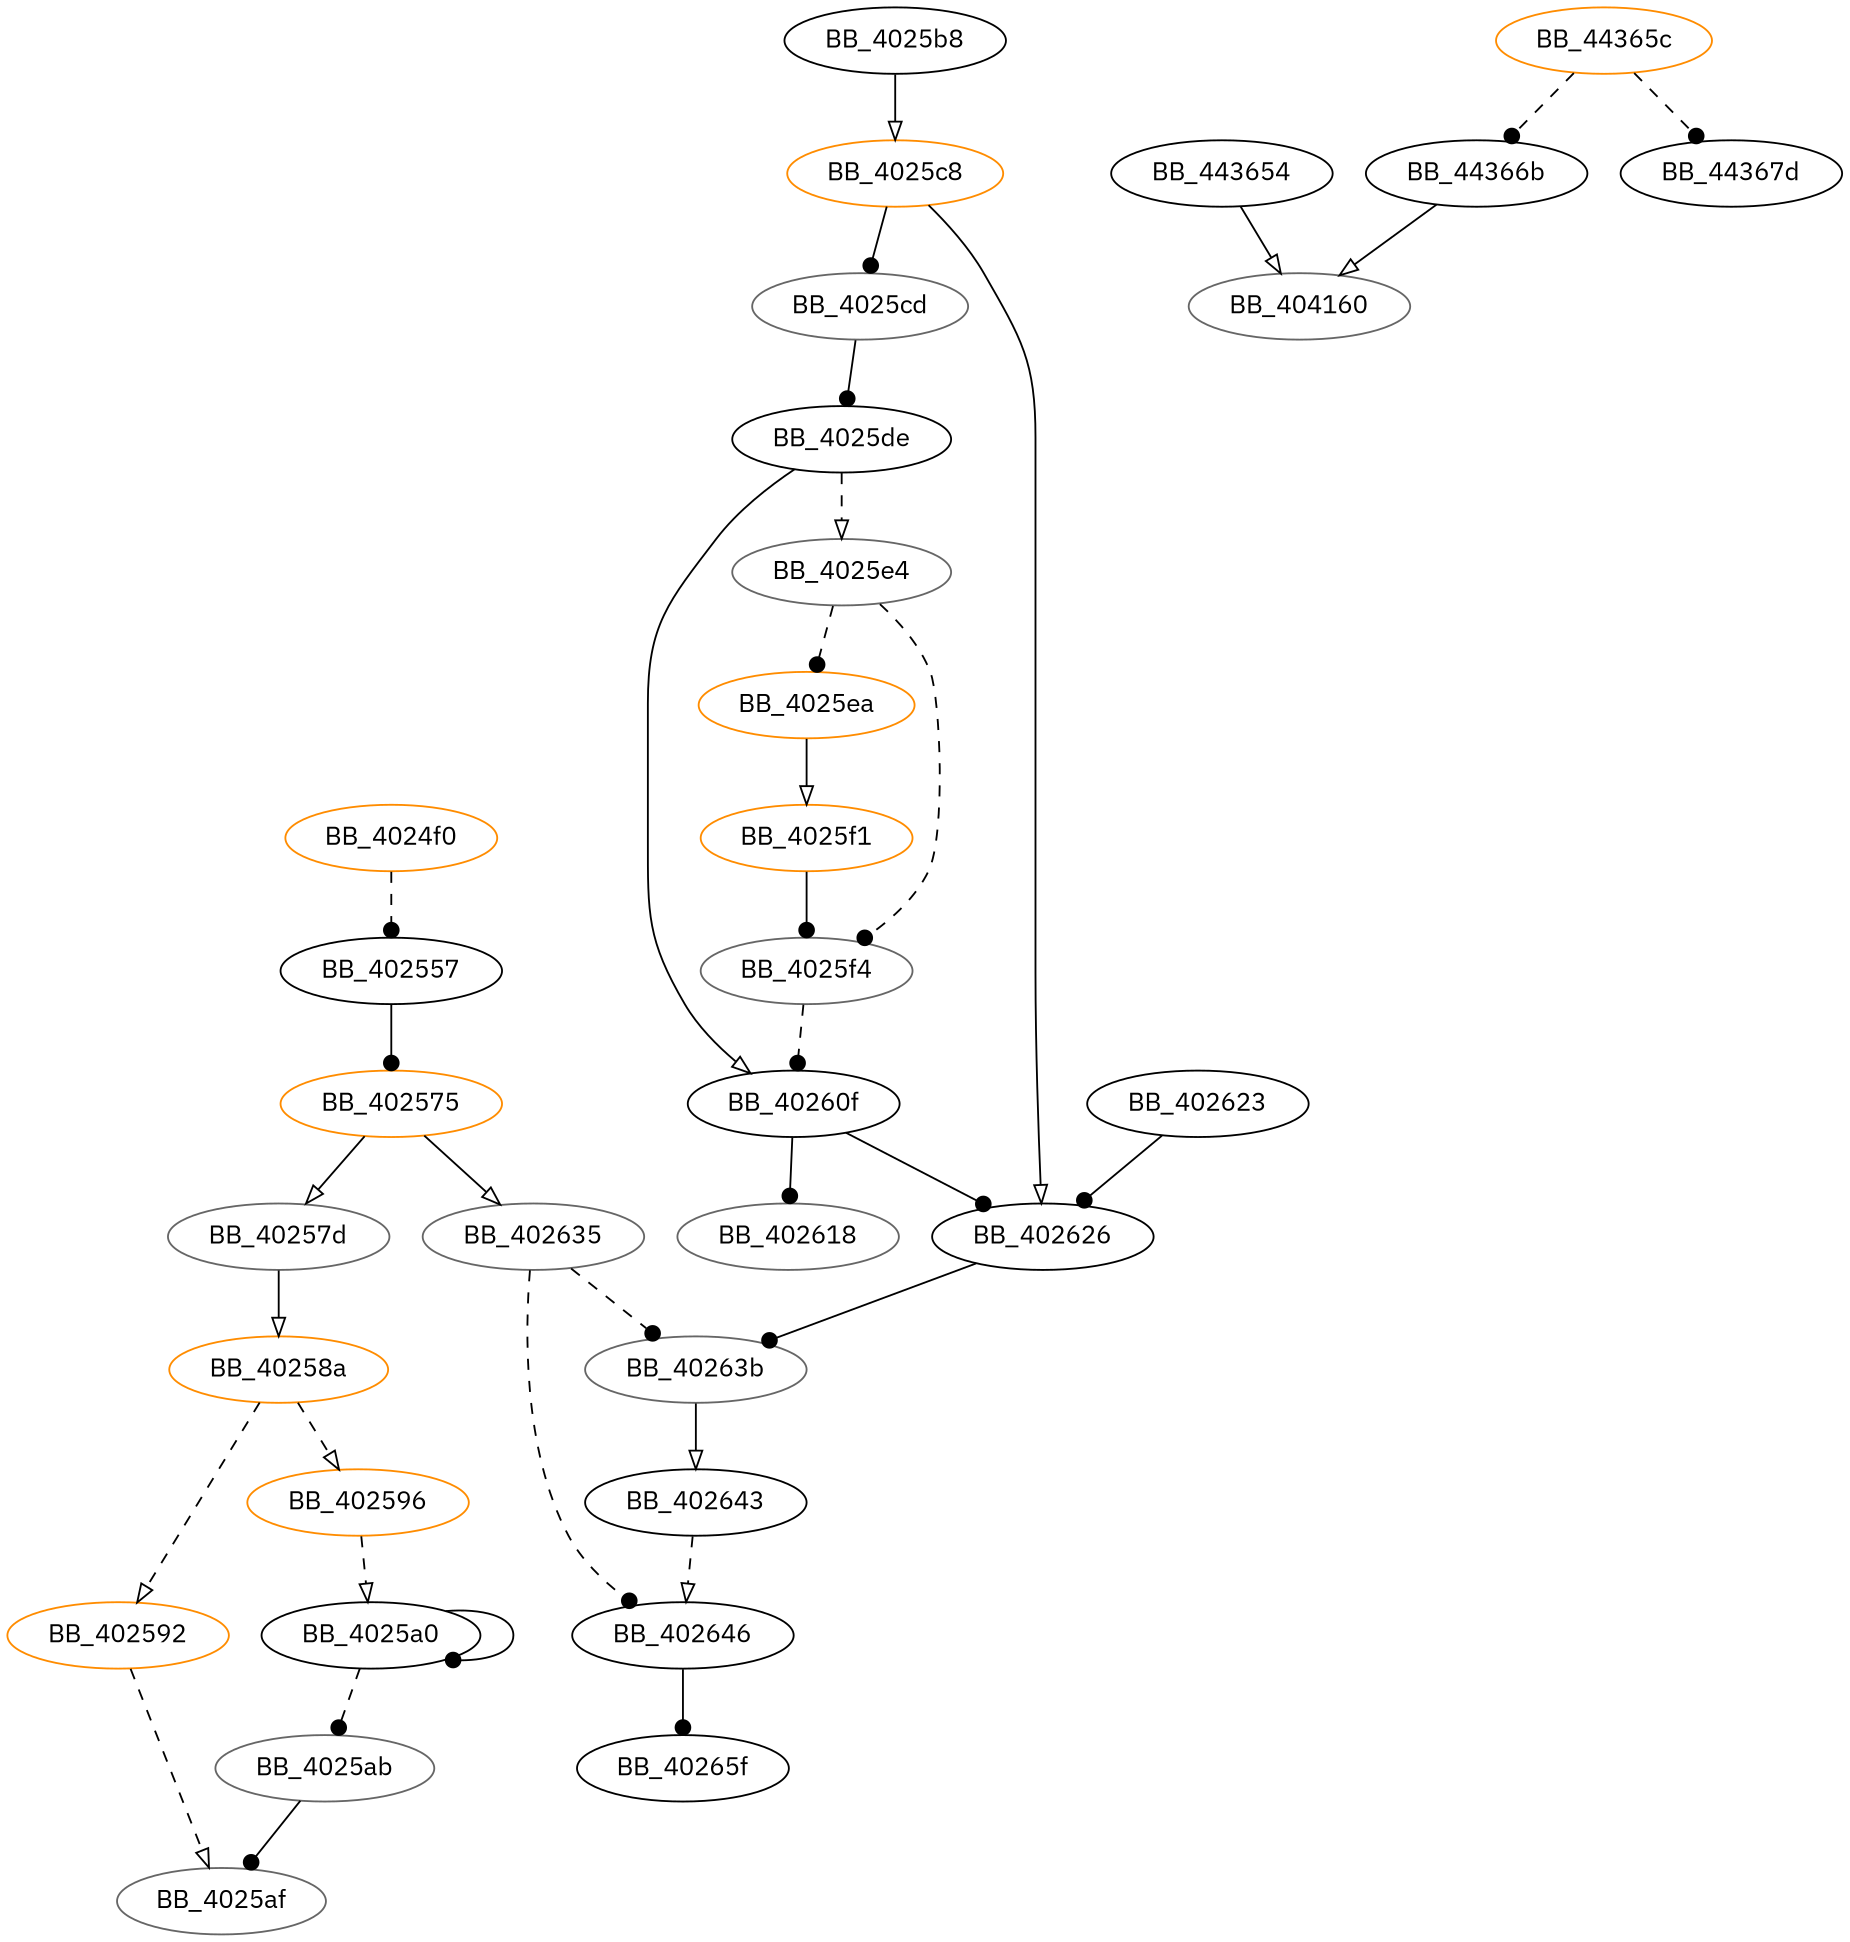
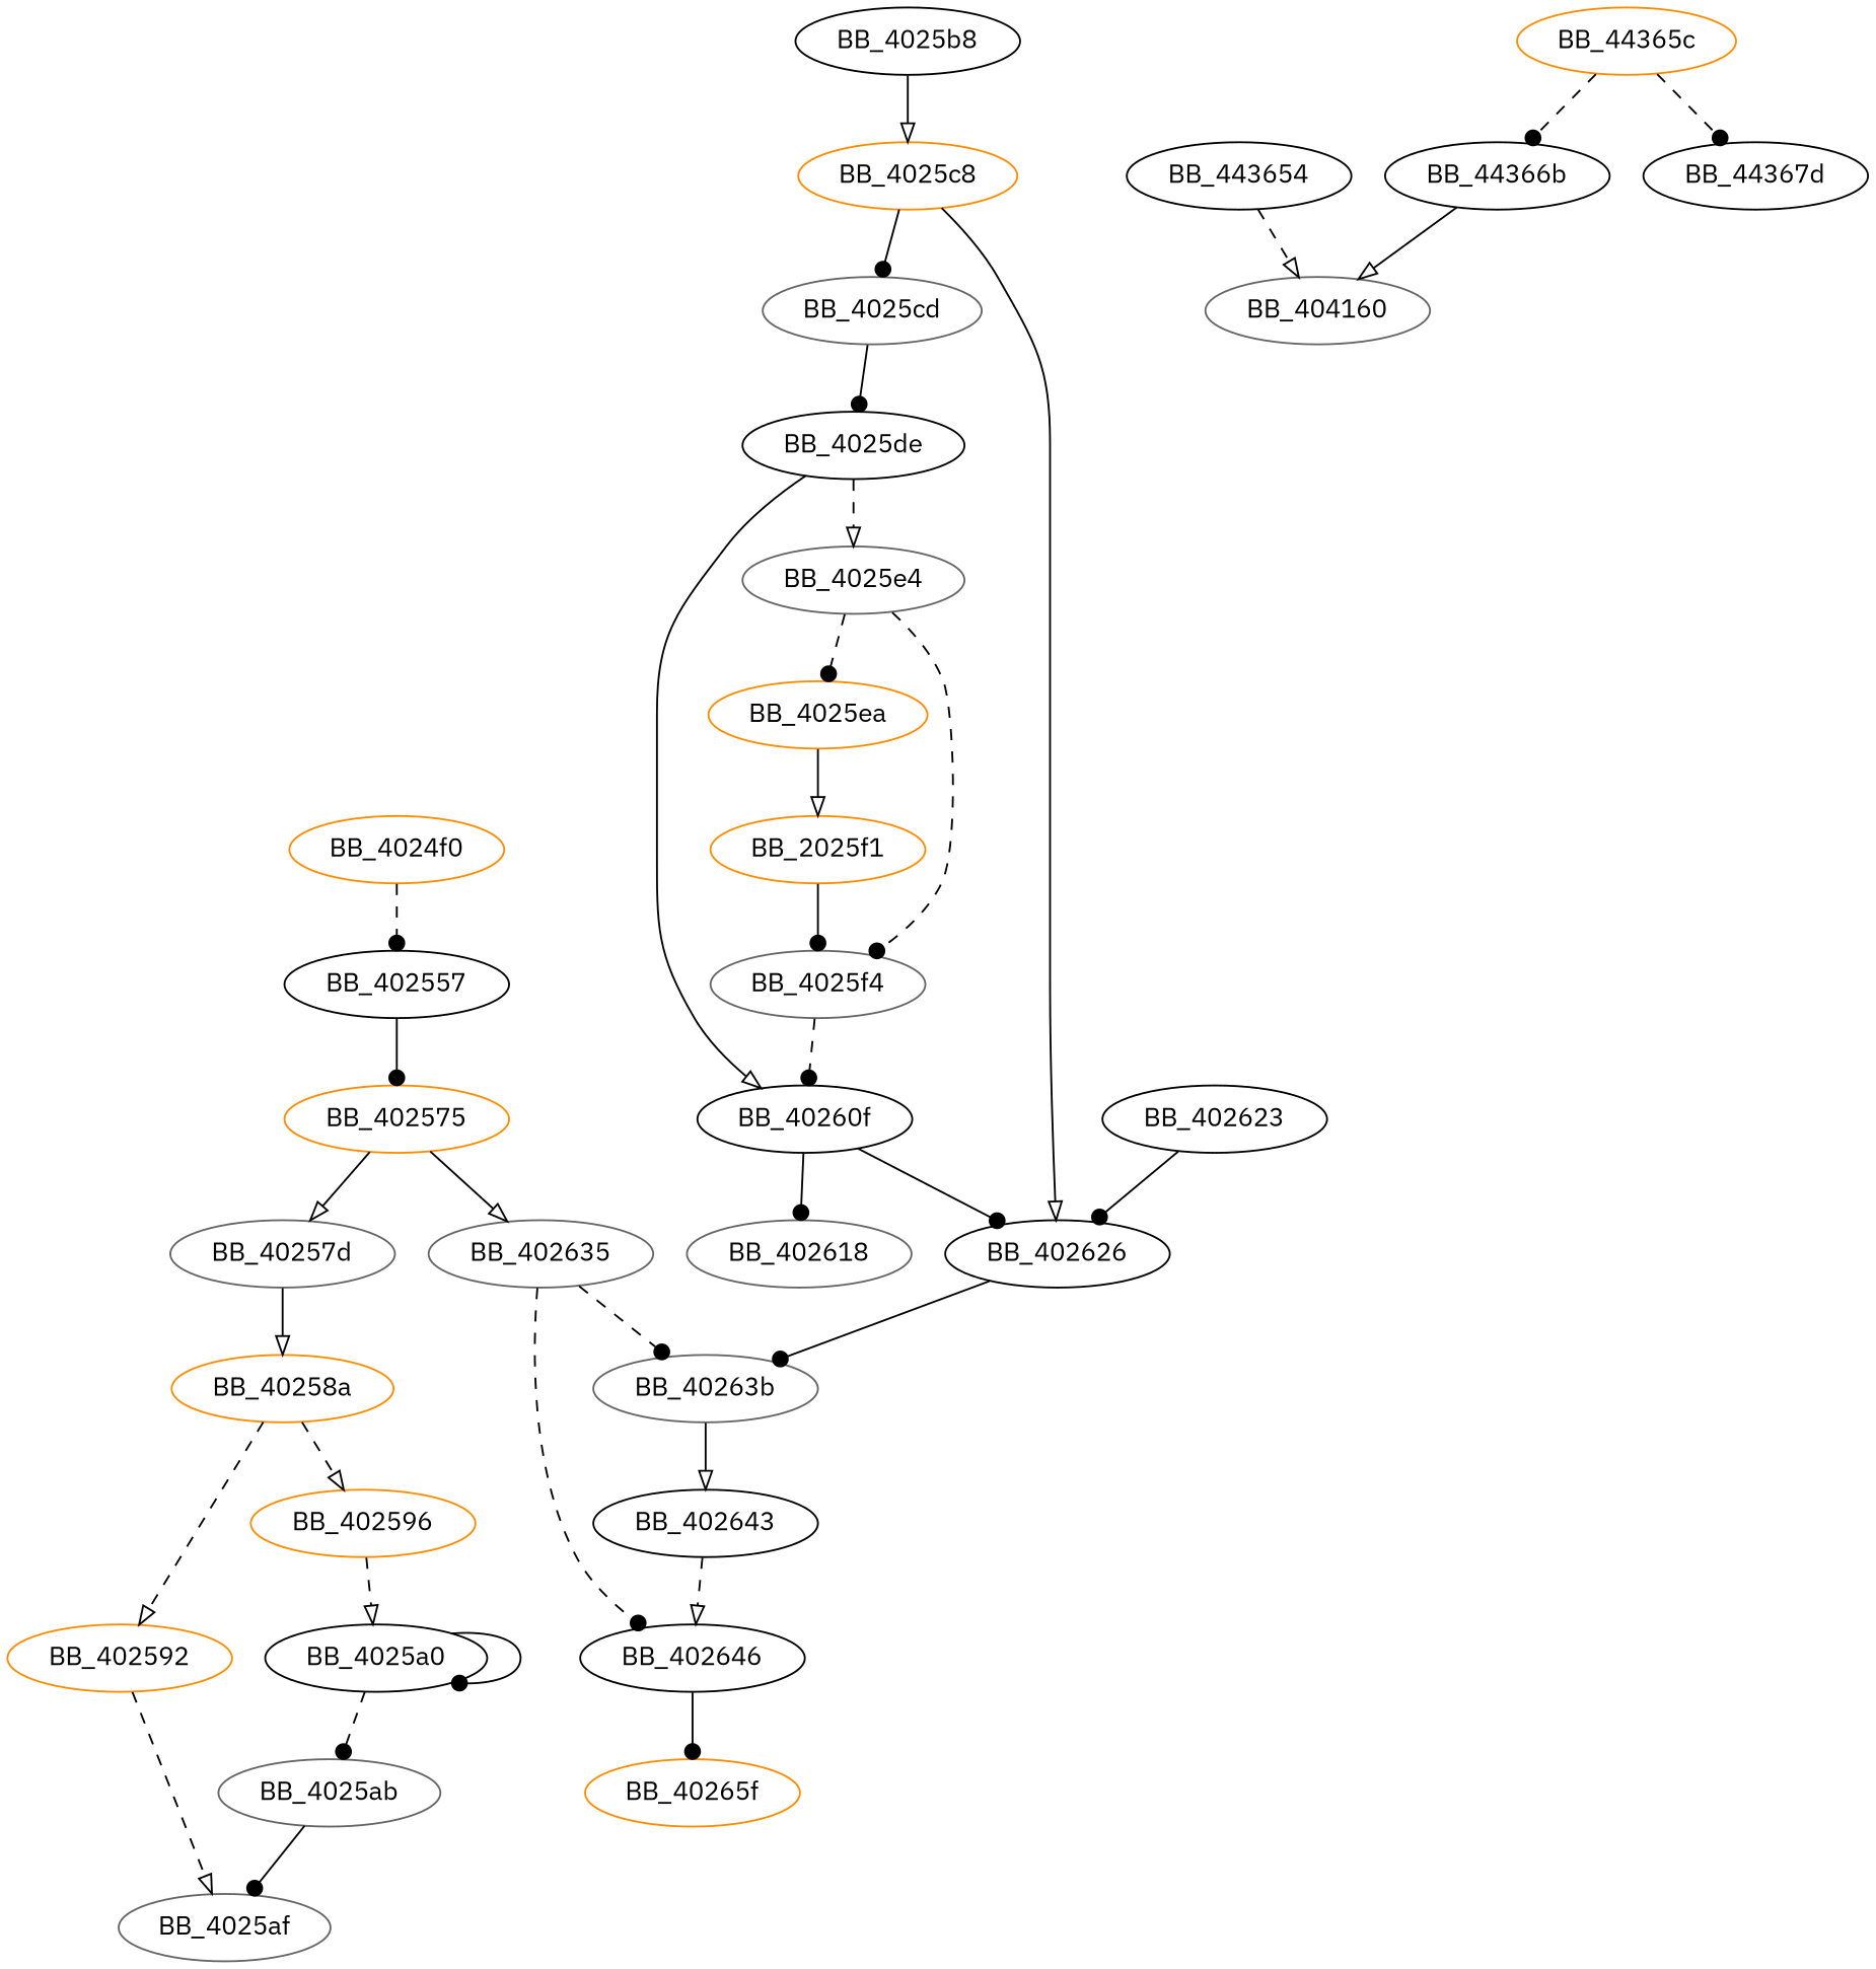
  digraph {
    fontname="IBM Plex Sans"
    node [color=black fontname="IBM Plex Sans"]
    edge [arrowhead=dot fontname="IBM Plex Sans" style=solid]
    BB_4024f0 [color=darkorange]
    BB_402557
    BB_402575 [color=darkorange]
    BB_40257d [color=gray40]
    BB_402635 [color=gray40]
    BB_40258a [color=darkorange]
    BB_40263b [color=gray40]
    BB_402646
    BB_402592 [color=darkorange]
    BB_402596 [color=darkorange]
    BB_402643
-   BB_40265f
+   BB_40265f [color=darkorange]
    BB_4025af [color=gray40]
    BB_4025a0
    BB_4025ab [color=gray40]
    BB_4025c8 [color=darkorange]
    BB_4025b8
    BB_4025cd [color=gray40]
    BB_402626
    BB_4025de
    BB_4025e4 [color=gray40]
    BB_40260f
    BB_4025ea [color=darkorange]
    BB_4025f4 [color=gray40]
    BB_402618 [color=gray40]
-   BB_4025f1 [color=darkorange]
+   BB_4025f1 [color=darkorange label=BB_2025f1]
    BB_402623
    BB_404160 [color=gray40]
    BB_443654
    BB_44365c [color=darkorange]
    BB_44366b
    BB_44367d
    BB_4024f0 -> BB_402557 [style=dashed]
    BB_402557 -> BB_402575
    BB_402575 -> BB_40257d [arrowhead=onormal]
    BB_402575 -> BB_402635 [arrowhead=onormal]
    BB_40257d -> BB_40258a [arrowhead=onormal]
    BB_402635 -> BB_40263b [style=dashed]
    BB_402635 -> BB_402646 [style=dashed]
    BB_40258a -> BB_402592 [arrowhead=onormal style=dashed]
    BB_40258a -> BB_402596 [arrowhead=onormal style=dashed]
    BB_40263b -> BB_402643 [arrowhead=onormal]
    BB_402646 -> BB_40265f
    BB_402592 -> BB_4025af [arrowhead=onormal style=dashed]
    BB_402596 -> BB_4025a0 [arrowhead=onormal style=dashed]
    BB_402643 -> BB_402646 [arrowhead=onormal style=dashed]
    BB_4025a0 -> BB_4025a0
    BB_4025a0 -> BB_4025ab [style=dashed]
    BB_4025ab -> BB_4025af
    BB_4025c8 -> BB_4025cd
    BB_4025c8 -> BB_402626 [arrowhead=onormal]
    BB_4025b8 -> BB_4025c8 [arrowhead=onormal]
    BB_4025cd -> BB_4025de
    BB_402626 -> BB_40263b
    BB_4025de -> BB_4025e4 [arrowhead=onormal style=dashed]
    BB_4025de -> BB_40260f [arrowhead=onormal]
    BB_4025e4 -> BB_4025ea [style=dashed]
    BB_4025e4 -> BB_4025f4 [style=dashed]
    BB_40260f -> BB_402626
    BB_40260f -> BB_402618
    BB_4025ea -> BB_4025f1 [arrowhead=onormal]
    BB_4025f4 -> BB_40260f [style=dashed]
    BB_4025f1 -> BB_4025f4
    BB_402623 -> BB_402626
-   BB_443654 -> BB_404160 [arrowhead=onormal]
+   BB_443654 -> BB_404160 [arrowhead=onormal style=dashed]
    BB_44365c -> BB_44366b [style=dashed]
    BB_44365c -> BB_44367d [style=dashed]
    BB_44366b -> BB_404160 [arrowhead=onormal]
  }
